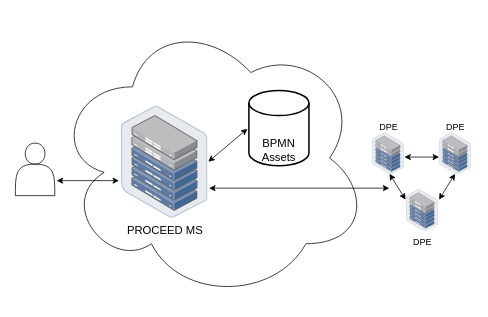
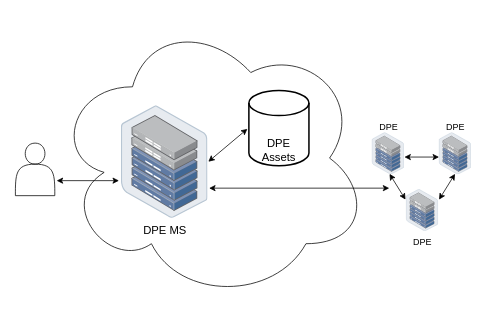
  <mxCell id="0" />
  <mxCell id="1" parent="0" />
  <mxCell id="2" value="" style="ellipse;shape=cloud;whiteSpace=wrap;html=1;" parent="1" vertex="1"><mxGeometry x="71" y="20" width="420" height="380" as="geometry" /></mxCell>
- <mxCell id="3" value="&lt;font style=&quot;font-size: 15px;&quot;&gt;PROCEED MS&lt;/font&gt;" style="image;points=[];aspect=fixed;html=1;align=center;shadow=0;dashed=0;image=img/lib/allied_telesis/storage/Datacenter_Server_Half_Rack_ToR.svg;" parent="1" vertex="1"><mxGeometry x="161" y="140" width="115.45" height="150" as="geometry" /></mxCell>
- <mxCell id="4" value="&lt;font style=&quot;font-size: 15px;&quot;&gt;BPMN&lt;br&gt;Assets&lt;br&gt;&lt;/font&gt;" style="strokeWidth=2;html=1;shape=mxgraph.flowchart.database;whiteSpace=wrap;verticalAlign=bottom;" parent="1" vertex="1"><mxGeometry x="331" y="120" width="80" height="100" as="geometry" /></mxCell>
+ <mxCell id="3" value="&lt;font style=&quot;font-size: 15px;&quot;&gt;DPE MS&lt;/font&gt;" style="image;points=[];aspect=fixed;html=1;align=center;shadow=0;dashed=0;image=img/lib/allied_telesis/storage/Datacenter_Server_Half_Rack_ToR.svg;" parent="1" vertex="1"><mxGeometry x="161" y="140" width="115.45" height="150" as="geometry" /></mxCell>
+ <mxCell id="4" value="&lt;font style=&quot;font-size: 15px;&quot;&gt;DPE&lt;br&gt;Assets&lt;br&gt;&lt;/font&gt;" style="strokeWidth=2;html=1;shape=mxgraph.flowchart.database;whiteSpace=wrap;verticalAlign=bottom;" parent="1" vertex="1"><mxGeometry x="331" y="120" width="80" height="100" as="geometry" /></mxCell>
  <mxCell id="5" value="" style="shape=actor;whiteSpace=wrap;html=1;aspect=fixed;" parent="1" vertex="1"><mxGeometry x="20" y="190" width="52.5" height="70" as="geometry" /></mxCell>
  <mxCell id="6" value="" style="group;aspect=fixed;" parent="1" vertex="1" connectable="0"><mxGeometry x="495" y="176" width="132.43" height="131.61" as="geometry" /></mxCell>
  <mxCell id="7" value="&lt;p style=&quot;line-height: 190%; font-size: 12px;&quot;&gt;&lt;/p&gt;&lt;div align=&quot;center&quot; style=&quot;font-size: 12px;&quot;&gt;&lt;sup style=&quot;font-size: 12px;&quot;&gt;DPE&lt;/sup&gt;&lt;/div&gt;&lt;p style=&quot;font-size: 12px;&quot;&gt;&lt;/p&gt;" style="image;points=[];aspect=fixed;html=1;align=center;shadow=0;dashed=0;image=img/lib/allied_telesis/storage/Datacenter_Server_Half_Rack_ToR.svg;verticalAlign=bottom;horizontal=1;labelPosition=center;verticalLabelPosition=top;fontSize=12;spacing=-17;labelBackgroundColor=none;" parent="6" vertex="1"><mxGeometry width="43.141" height="56.053" as="geometry" /></mxCell>
  <mxCell id="8" value="DPE" style="image;points=[];aspect=fixed;html=1;align=center;shadow=0;dashed=0;image=img/lib/allied_telesis/storage/Datacenter_Server_Half_Rack_ToR.svg;" parent="6" vertex="1"><mxGeometry x="45.462" y="75.555" width="43.141" height="56.053" as="geometry" /></mxCell>
  <mxCell id="9" value="&lt;p style=&quot;line-height: 190%; font-size: 12px;&quot;&gt;&lt;/p&gt;&lt;div align=&quot;center&quot; style=&quot;font-size: 12px;&quot;&gt;&lt;sup style=&quot;font-size: 12px;&quot;&gt;DPE&lt;/sup&gt;&lt;/div&gt;&lt;p style=&quot;font-size: 12px;&quot;&gt;&lt;/p&gt;" style="image;points=[];aspect=fixed;html=1;align=center;shadow=0;dashed=0;image=img/lib/allied_telesis/storage/Datacenter_Server_Half_Rack_ToR.svg;verticalAlign=bottom;horizontal=1;labelPosition=center;verticalLabelPosition=top;fontSize=12;spacing=-17;labelBackgroundColor=none;" parent="6" vertex="1"><mxGeometry x="89.289" width="43.141" height="56.053" as="geometry" /></mxCell>
  <mxCell id="10" value="" style="endArrow=classic;startArrow=classic;html=1;rounded=0;" parent="6" edge="1"><mxGeometry width="50" height="50" relative="1" as="geometry"><mxPoint x="89.289" y="89.292" as="sourcePoint" /><mxPoint x="110.582" y="54.949" as="targetPoint" /></mxGeometry></mxCell>
  <mxCell id="11" value="" style="endArrow=classic;startArrow=classic;html=1;rounded=0;exitX=1;exitY=0.581;exitDx=0;exitDy=0;exitPerimeter=0;entryX=0;entryY=0.581;entryDx=0;entryDy=0;entryPerimeter=0;jumpSize=5;sourcePerimeterSpacing=0;strokeWidth=1;startSize=6;endSize=6;spacing=1;spacingBottom=-1;" parent="6" target="9" edge="1"><mxGeometry width="50" height="50" relative="1" as="geometry"><mxPoint x="43.141" y="32.568" as="sourcePoint" /><mxPoint x="36.645" y="35.258" as="targetPoint" /></mxGeometry></mxCell>
  <mxCell id="12" value="" style="endArrow=classic;startArrow=classic;html=1;rounded=0;" parent="6" edge="1"><mxGeometry width="50" height="50" relative="1" as="geometry"><mxPoint x="44.645" y="89.292" as="sourcePoint" /><mxPoint x="23.353" y="54.949" as="targetPoint" /></mxGeometry></mxCell>
  <mxCell id="13" value="" style="endArrow=classic;startArrow=classic;html=1;rounded=0;" parent="1" edge="1"><mxGeometry width="50" height="50" relative="1" as="geometry"><mxPoint x="75" y="240" as="sourcePoint" /><mxPoint x="158" y="240" as="targetPoint" /></mxGeometry></mxCell>
  <mxCell id="14" value="" style="endArrow=classic;startArrow=classic;html=1;rounded=0;" parent="1" edge="1"><mxGeometry width="50" height="50" relative="1" as="geometry"><mxPoint x="277" y="214.75" as="sourcePoint" /><mxPoint x="329" y="171" as="targetPoint" /></mxGeometry></mxCell>
  <mxCell id="15" value="" style="endArrow=classic;startArrow=classic;html=1;rounded=0;" parent="1" edge="1"><mxGeometry width="50" height="50" relative="1" as="geometry"><mxPoint x="278" y="250" as="sourcePoint" /><mxPoint x="518" y="250" as="targetPoint" /></mxGeometry></mxCell>
